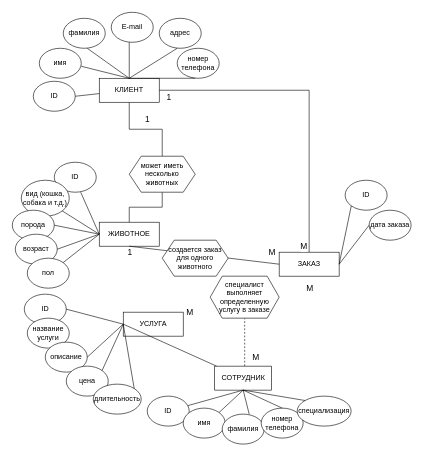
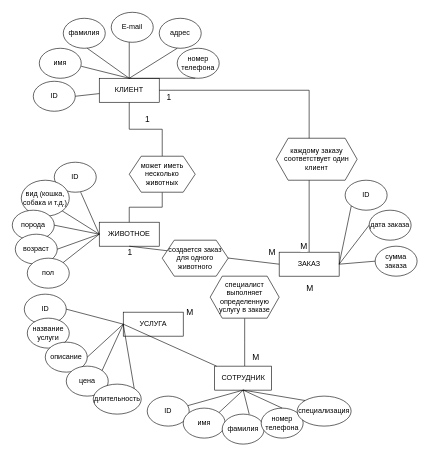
  <mxCell id="0" />
  <mxCell id="1" parent="0" />
  <mxCell id="2" value="" style="edgeStyle=orthogonalEdgeStyle;rounded=0;orthogonalLoop=1;jettySize=auto;html=1;endArrow=none;endFill=0;" parent="1" source="5" target="26" edge="1"><mxGeometry relative="1" as="geometry" /></mxCell>
  <mxCell id="3" value="&lt;font style=&quot;font-size: 14px;&quot;&gt;1&lt;/font&gt;" style="edgeLabel;html=1;align=center;verticalAlign=middle;resizable=0;points=[];" parent="2" vertex="1" connectable="0"><mxGeometry x="-0.061" y="-1" relative="1" as="geometry"><mxPoint x="6" y="-18" as="offset" /></mxGeometry></mxCell>
  <mxCell id="4" value="&lt;font style=&quot;font-size: 14px;&quot;&gt;М&lt;/font&gt;" style="edgeLabel;html=1;align=center;verticalAlign=middle;resizable=0;points=[];" parent="2" vertex="1" connectable="0"><mxGeometry x="-0.524" y="6" relative="1" as="geometry"><mxPoint x="4" y="173" as="offset" /></mxGeometry></mxCell>
  <mxCell id="5" value="КЛИЕНТ" style="rounded=0;whiteSpace=wrap;html=1;" parent="1" vertex="1"><mxGeometry x="165" y="130" width="100" height="40" as="geometry" /></mxCell>
- <mxCell id="6" style="edgeStyle=orthogonalEdgeStyle;rounded=0;orthogonalLoop=1;jettySize=auto;html=1;entryX=0.5;entryY=1;entryDx=0;entryDy=0;endArrow=none;endFill=0;dashed=1;" parent="1" source="7" target="28" edge="1"><mxGeometry relative="1" as="geometry"><Array as="points"><mxPoint x="408" y="570" /></Array></mxGeometry></mxCell>
+ <mxCell id="6" style="edgeStyle=orthogonalEdgeStyle;rounded=0;orthogonalLoop=1;jettySize=auto;html=1;entryX=0.5;entryY=1;entryDx=0;entryDy=0;endArrow=none;endFill=0;" parent="1" source="7" target="28" edge="1"><mxGeometry relative="1" as="geometry"><Array as="points"><mxPoint x="408" y="570" /></Array></mxGeometry></mxCell>
  <mxCell id="7" value="СОТРУДНИК" style="rounded=0;whiteSpace=wrap;html=1;" parent="1" vertex="1"><mxGeometry x="357.5" y="610" width="95" height="40" as="geometry" /></mxCell>
  <mxCell id="8" value="ЖИВОТНОЕ" style="rounded=0;whiteSpace=wrap;html=1;" parent="1" vertex="1"><mxGeometry x="165" y="370" width="100" height="40" as="geometry" /></mxCell>
  <mxCell id="9" value="УСЛУГА" style="rounded=0;whiteSpace=wrap;html=1;" parent="1" vertex="1"><mxGeometry x="205" y="520" width="100" height="40" as="geometry" /></mxCell>
  <mxCell id="10" style="edgeStyle=orthogonalEdgeStyle;rounded=0;orthogonalLoop=1;jettySize=auto;html=1;entryX=1;entryY=0.5;entryDx=0;entryDy=0;endArrow=none;endFill=0;" parent="1" source="11" target="5" edge="1"><mxGeometry relative="1" as="geometry"><mxPoint x="515" y="160" as="targetPoint" /><Array as="points"><mxPoint x="515" y="150" /></Array></mxGeometry></mxCell>
  <mxCell id="11" value="ЗАКАЗ" style="rounded=0;whiteSpace=wrap;html=1;" parent="1" vertex="1"><mxGeometry x="465" y="420" width="100" height="40" as="geometry" /></mxCell>
  <mxCell id="12" value="ID" style="ellipse;whiteSpace=wrap;html=1;" parent="1" vertex="1"><mxGeometry x="55" y="135" width="70" height="50" as="geometry" /></mxCell>
  <mxCell id="13" value="" style="endArrow=none;html=1;rounded=0;" parent="1" source="5" edge="1"><mxGeometry width="50" height="50" relative="1" as="geometry"><mxPoint x="94.289" y="210" as="sourcePoint" /><mxPoint x="125" y="160" as="targetPoint" /></mxGeometry></mxCell>
  <mxCell id="14" value="имя" style="ellipse;whiteSpace=wrap;html=1;" parent="1" vertex="1"><mxGeometry x="65" y="80" width="70" height="50" as="geometry" /></mxCell>
  <mxCell id="15" value="фамилия" style="ellipse;whiteSpace=wrap;html=1;" parent="1" vertex="1"><mxGeometry x="105" y="30" width="70" height="50" as="geometry" /></mxCell>
  <mxCell id="16" value="E-mail" style="ellipse;whiteSpace=wrap;html=1;" parent="1" vertex="1"><mxGeometry x="185" y="20" width="70" height="50" as="geometry" /></mxCell>
  <mxCell id="17" value="адрес" style="ellipse;whiteSpace=wrap;html=1;" parent="1" vertex="1"><mxGeometry x="265" y="30" width="70" height="50" as="geometry" /></mxCell>
  <mxCell id="18" value="номер телефона" style="ellipse;whiteSpace=wrap;html=1;" parent="1" vertex="1"><mxGeometry x="295" y="80" width="70" height="50" as="geometry" /></mxCell>
  <mxCell id="19" value="" style="endArrow=none;html=1;rounded=0;exitX=0.5;exitY=0;exitDx=0;exitDy=0;" parent="1" source="5" edge="1"><mxGeometry width="50" height="50" relative="1" as="geometry"><mxPoint x="275" y="180" as="sourcePoint" /><mxPoint x="325" y="130" as="targetPoint" /><Array as="points" /></mxGeometry></mxCell>
  <mxCell id="20" value="" style="endArrow=none;html=1;rounded=0;" parent="1" edge="1"><mxGeometry width="50" height="50" relative="1" as="geometry"><mxPoint x="215" y="130" as="sourcePoint" /><mxPoint x="295" y="80" as="targetPoint" /></mxGeometry></mxCell>
  <mxCell id="21" value="" style="endArrow=none;html=1;rounded=0;exitX=0.5;exitY=0;exitDx=0;exitDy=0;" parent="1" source="5" edge="1"><mxGeometry width="50" height="50" relative="1" as="geometry"><mxPoint x="165" y="120" as="sourcePoint" /><mxPoint x="215" y="70" as="targetPoint" /></mxGeometry></mxCell>
  <mxCell id="22" value="" style="endArrow=none;html=1;rounded=0;exitX=0.5;exitY=0;exitDx=0;exitDy=0;" parent="1" source="5" edge="1"><mxGeometry width="50" height="50" relative="1" as="geometry"><mxPoint x="95" y="130" as="sourcePoint" /><mxPoint x="145" y="80" as="targetPoint" /></mxGeometry></mxCell>
  <mxCell id="23" value="" style="endArrow=none;html=1;rounded=0;exitX=0.5;exitY=0;exitDx=0;exitDy=0;" parent="1" source="5" edge="1"><mxGeometry width="50" height="50" relative="1" as="geometry"><mxPoint x="85" y="160" as="sourcePoint" /><mxPoint x="135" y="110" as="targetPoint" /></mxGeometry></mxCell>
  <mxCell id="24" value="" style="endArrow=none;html=1;rounded=0;exitX=0;exitY=0.5;exitDx=0;exitDy=0;endFill=0;startArrow=none;startFill=0;" parent="1" source="11" edge="1"><mxGeometry width="50" height="50" relative="1" as="geometry"><mxPoint x="165" y="460" as="sourcePoint" /><mxPoint x="215" y="410" as="targetPoint" /></mxGeometry></mxCell>
  <mxCell id="25" value="" style="edgeStyle=orthogonalEdgeStyle;rounded=0;orthogonalLoop=1;jettySize=auto;html=1;endArrow=none;endFill=0;" parent="1" source="26" target="8" edge="1"><mxGeometry relative="1" as="geometry" /></mxCell>
  <mxCell id="26" value="может иметь несколько животных" style="shape=hexagon;perimeter=hexagonPerimeter2;whiteSpace=wrap;html=1;fixedSize=1;" parent="1" vertex="1"><mxGeometry x="215" y="260" width="110" height="60" as="geometry" /></mxCell>
  <mxCell id="27" value="создается заказ для одного животного" style="shape=hexagon;perimeter=hexagonPerimeter2;whiteSpace=wrap;html=1;fixedSize=1;" parent="1" vertex="1"><mxGeometry x="270" y="400" width="110" height="60" as="geometry" /></mxCell>
  <mxCell id="28" value="специалист выполняет определенную услугу в заказе" style="shape=hexagon;perimeter=hexagonPerimeter2;whiteSpace=wrap;html=1;fixedSize=1;" parent="1" vertex="1"><mxGeometry x="350" y="460" width="115" height="70" as="geometry" /></mxCell>
+ <mxCell id="29" value="каждому заказу соответствует один клиент" style="shape=hexagon;perimeter=hexagonPerimeter2;whiteSpace=wrap;html=1;fixedSize=1;" parent="1" vertex="1"><mxGeometry x="460" y="230" width="135" height="70" as="geometry" /></mxCell>
  <mxCell id="30" value="ID" style="ellipse;whiteSpace=wrap;html=1;" parent="1" vertex="1"><mxGeometry x="90" y="270" width="70" height="50" as="geometry" /></mxCell>
  <mxCell id="31" value="вид&amp;nbsp;&lt;span style=&quot;background-color: initial;&quot;&gt;(кошка, собака и т.д.)&lt;/span&gt;" style="ellipse;whiteSpace=wrap;html=1;" parent="1" vertex="1"><mxGeometry x="35" y="300" width="80" height="60" as="geometry" /></mxCell>
  <mxCell id="32" value="порода" style="ellipse;whiteSpace=wrap;html=1;" parent="1" vertex="1"><mxGeometry x="20" y="350" width="70" height="50" as="geometry" /></mxCell>
  <mxCell id="33" value="возраст" style="ellipse;whiteSpace=wrap;html=1;" parent="1" vertex="1"><mxGeometry x="25" y="390" width="70" height="50" as="geometry" /></mxCell>
  <mxCell id="34" value="пол" style="ellipse;whiteSpace=wrap;html=1;" parent="1" vertex="1"><mxGeometry x="45" y="430" width="70" height="50" as="geometry" /></mxCell>
  <mxCell id="35" value="" style="endArrow=none;html=1;rounded=0;exitX=1;exitY=0;exitDx=0;exitDy=0;" parent="1" source="34" edge="1"><mxGeometry width="50" height="50" relative="1" as="geometry"><mxPoint x="115" y="440" as="sourcePoint" /><mxPoint x="165" y="390" as="targetPoint" /></mxGeometry></mxCell>
  <mxCell id="36" value="" style="endArrow=none;html=1;rounded=0;exitX=1;exitY=0.5;exitDx=0;exitDy=0;" parent="1" source="33" edge="1"><mxGeometry width="50" height="50" relative="1" as="geometry"><mxPoint x="105" y="437" as="sourcePoint" /><mxPoint x="165" y="390" as="targetPoint" /></mxGeometry></mxCell>
  <mxCell id="37" value="" style="endArrow=none;html=1;rounded=0;exitX=1;exitY=0.5;exitDx=0;exitDy=0;" parent="1" source="32" edge="1"><mxGeometry width="50" height="50" relative="1" as="geometry"><mxPoint x="105" y="437" as="sourcePoint" /><mxPoint x="165" y="390" as="targetPoint" /></mxGeometry></mxCell>
  <mxCell id="38" value="" style="endArrow=none;html=1;rounded=0;exitX=1;exitY=1;exitDx=0;exitDy=0;" parent="1" source="31" edge="1"><mxGeometry width="50" height="50" relative="1" as="geometry"><mxPoint x="105" y="437" as="sourcePoint" /><mxPoint x="165" y="390" as="targetPoint" /></mxGeometry></mxCell>
  <mxCell id="39" value="" style="endArrow=none;html=1;rounded=0;exitX=0.629;exitY=1;exitDx=0;exitDy=0;exitPerimeter=0;" parent="1" source="30" edge="1"><mxGeometry width="50" height="50" relative="1" as="geometry"><mxPoint x="105" y="437" as="sourcePoint" /><mxPoint x="165" y="390" as="targetPoint" /></mxGeometry></mxCell>
  <mxCell id="40" value="ID" style="ellipse;whiteSpace=wrap;html=1;" parent="1" vertex="1"><mxGeometry x="40" y="490" width="70" height="50" as="geometry" /></mxCell>
  <mxCell id="41" value="название услуги" style="ellipse;whiteSpace=wrap;html=1;" parent="1" vertex="1"><mxGeometry x="45" y="530" width="70" height="50" as="geometry" /></mxCell>
  <mxCell id="42" value="описание" style="ellipse;whiteSpace=wrap;html=1;" parent="1" vertex="1"><mxGeometry x="75" y="570" width="70" height="50" as="geometry" /></mxCell>
  <mxCell id="43" value="цена" style="ellipse;whiteSpace=wrap;html=1;" parent="1" vertex="1"><mxGeometry x="110" y="610" width="70" height="50" as="geometry" /></mxCell>
  <mxCell id="44" value="длительность" style="ellipse;whiteSpace=wrap;html=1;" parent="1" vertex="1"><mxGeometry x="155" y="640" width="80" height="50" as="geometry" /></mxCell>
  <mxCell id="45" value="" style="endArrow=none;html=1;rounded=0;exitX=0;exitY=0.5;exitDx=0;exitDy=0;entryX=1;entryY=0.5;entryDx=0;entryDy=0;" parent="1" source="9" target="40" edge="1"><mxGeometry width="50" height="50" relative="1" as="geometry"><mxPoint x="60" y="570" as="sourcePoint" /><mxPoint x="125" y="520" as="targetPoint" /></mxGeometry></mxCell>
  <mxCell id="46" value="" style="endArrow=none;html=1;rounded=0;exitX=0;exitY=0.5;exitDx=0;exitDy=0;" parent="1" source="9" target="7" edge="1"><mxGeometry width="50" height="50" relative="1" as="geometry"><mxPoint x="215" y="550" as="sourcePoint" /><mxPoint x="120" y="525" as="targetPoint" /></mxGeometry></mxCell>
  <mxCell id="47" value="" style="endArrow=none;html=1;rounded=0;exitX=0;exitY=0.5;exitDx=0;exitDy=0;entryX=1;entryY=0.5;entryDx=0;entryDy=0;" parent="1" source="9" target="42" edge="1"><mxGeometry width="50" height="50" relative="1" as="geometry"><mxPoint x="225" y="560" as="sourcePoint" /><mxPoint x="130" y="535" as="targetPoint" /></mxGeometry></mxCell>
  <mxCell id="48" value="" style="endArrow=none;html=1;rounded=0;exitX=0;exitY=0.5;exitDx=0;exitDy=0;entryX=1;entryY=0;entryDx=0;entryDy=0;" parent="1" source="9" target="43" edge="1"><mxGeometry width="50" height="50" relative="1" as="geometry"><mxPoint x="235" y="570" as="sourcePoint" /><mxPoint x="140" y="545" as="targetPoint" /></mxGeometry></mxCell>
  <mxCell id="49" value="" style="endArrow=none;html=1;rounded=0;exitX=0;exitY=0.5;exitDx=0;exitDy=0;entryX=1;entryY=0;entryDx=0;entryDy=0;" parent="1" source="9" target="44" edge="1"><mxGeometry width="50" height="50" relative="1" as="geometry"><mxPoint x="245" y="580" as="sourcePoint" /><mxPoint x="150" y="555" as="targetPoint" /></mxGeometry></mxCell>
  <mxCell id="50" value="ID" style="ellipse;whiteSpace=wrap;html=1;" parent="1" vertex="1"><mxGeometry x="245" y="660" width="70" height="50" as="geometry" /></mxCell>
  <mxCell id="51" value="имя" style="ellipse;whiteSpace=wrap;html=1;" parent="1" vertex="1"><mxGeometry x="305" y="680" width="70" height="50" as="geometry" /></mxCell>
  <mxCell id="52" value="фамилия" style="ellipse;whiteSpace=wrap;html=1;" parent="1" vertex="1"><mxGeometry x="370" y="690" width="70" height="50" as="geometry" /></mxCell>
  <mxCell id="53" value="номер телефона" style="ellipse;whiteSpace=wrap;html=1;" parent="1" vertex="1"><mxGeometry x="435" y="680" width="70" height="50" as="geometry" /></mxCell>
  <mxCell id="54" value="специализация" style="ellipse;whiteSpace=wrap;html=1;" parent="1" vertex="1"><mxGeometry x="495" y="660" width="90" height="50" as="geometry" /></mxCell>
  <mxCell id="55" value="" style="endArrow=none;html=1;rounded=0;" parent="1" source="50" edge="1"><mxGeometry width="50" height="50" relative="1" as="geometry"><mxPoint x="355" y="700" as="sourcePoint" /><mxPoint x="405" y="650" as="targetPoint" /></mxGeometry></mxCell>
  <mxCell id="56" value="" style="endArrow=none;html=1;rounded=0;exitX=1;exitY=0;exitDx=0;exitDy=0;" parent="1" source="51" edge="1"><mxGeometry width="50" height="50" relative="1" as="geometry"><mxPoint x="355" y="700" as="sourcePoint" /><mxPoint x="405" y="650" as="targetPoint" /></mxGeometry></mxCell>
  <mxCell id="57" value="" style="endArrow=none;html=1;rounded=0;exitX=0.643;exitY=0;exitDx=0;exitDy=0;exitPerimeter=0;" parent="1" source="52" edge="1"><mxGeometry width="50" height="50" relative="1" as="geometry"><mxPoint x="405" y="690" as="sourcePoint" /><mxPoint x="405" y="650" as="targetPoint" /></mxGeometry></mxCell>
  <mxCell id="58" value="" style="endArrow=none;html=1;rounded=0;exitX=0.5;exitY=0;exitDx=0;exitDy=0;" parent="1" source="53" edge="1"><mxGeometry width="50" height="50" relative="1" as="geometry"><mxPoint x="245" y="810" as="sourcePoint" /><mxPoint x="405" y="650" as="targetPoint" /></mxGeometry></mxCell>
  <mxCell id="59" value="" style="endArrow=none;html=1;rounded=0;exitX=0;exitY=0;exitDx=0;exitDy=0;" parent="1" source="54" edge="1"><mxGeometry width="50" height="50" relative="1" as="geometry"><mxPoint x="235" y="780" as="sourcePoint" /><mxPoint x="405" y="650" as="targetPoint" /></mxGeometry></mxCell>
  <mxCell id="60" value="ID" style="ellipse;whiteSpace=wrap;html=1;" parent="1" vertex="1"><mxGeometry x="575" y="300" width="70" height="50" as="geometry" /></mxCell>
  <mxCell id="61" value="дата заказа" style="ellipse;whiteSpace=wrap;html=1;" parent="1" vertex="1"><mxGeometry x="615" y="350" width="70" height="50" as="geometry" /></mxCell>
+ <mxCell id="62" value="сумма заказа" style="ellipse;whiteSpace=wrap;html=1;" parent="1" vertex="1"><mxGeometry x="625" y="410" width="70" height="50" as="geometry" /></mxCell>
  <mxCell id="63" value="" style="endArrow=none;html=1;rounded=0;exitX=1;exitY=0.5;exitDx=0;exitDy=0;entryX=0;entryY=1;entryDx=0;entryDy=0;" parent="1" source="11" target="60" edge="1"><mxGeometry width="50" height="50" relative="1" as="geometry"><mxPoint x="565" y="370" as="sourcePoint" /><mxPoint x="615" y="320" as="targetPoint" /></mxGeometry></mxCell>
  <mxCell id="64" value="" style="endArrow=none;html=1;rounded=0;exitX=1;exitY=0.5;exitDx=0;exitDy=0;entryX=0;entryY=0.5;entryDx=0;entryDy=0;" parent="1" source="11" target="61" edge="1"><mxGeometry width="50" height="50" relative="1" as="geometry"><mxPoint x="565" y="370" as="sourcePoint" /><mxPoint x="615" y="320" as="targetPoint" /></mxGeometry></mxCell>
+ <mxCell id="65" value="" style="endArrow=none;html=1;rounded=0;exitX=1;exitY=0.5;exitDx=0;exitDy=0;entryX=0;entryY=0.5;entryDx=0;entryDy=0;" parent="1" source="11" target="62" edge="1"><mxGeometry width="50" height="50" relative="1" as="geometry"><mxPoint x="565" y="370" as="sourcePoint" /><mxPoint x="615" y="320" as="targetPoint" /></mxGeometry></mxCell>
  <mxCell id="66" value="&lt;font style=&quot;font-size: 14px;&quot;&gt;1&lt;/font&gt;" style="edgeLabel;html=1;align=center;verticalAlign=middle;resizable=0;points=[];" parent="1" vertex="1" connectable="0"><mxGeometry x="215" y="420.003" as="geometry" /></mxCell>
  <mxCell id="67" value="&lt;font style=&quot;font-size: 14px;&quot;&gt;М&lt;/font&gt;" style="edgeLabel;html=1;align=center;verticalAlign=middle;resizable=0;points=[];" parent="1" vertex="1" connectable="0"><mxGeometry x="452.5" y="420.003" as="geometry" /></mxCell>
  <mxCell id="68" value="&lt;font style=&quot;font-size: 14px;&quot;&gt;М&lt;/font&gt;" style="edgeLabel;html=1;align=center;verticalAlign=middle;resizable=0;points=[];" parent="1" vertex="1" connectable="0"><mxGeometry x="315" y="520.003" as="geometry" /></mxCell>
  <mxCell id="69" value="&lt;font style=&quot;font-size: 14px;&quot;&gt;М&lt;/font&gt;" style="edgeLabel;html=1;align=center;verticalAlign=middle;resizable=0;points=[];" parent="1" vertex="1" connectable="0"><mxGeometry x="505" y="410.003" as="geometry" /></mxCell>
  <mxCell id="70" value="&lt;font style=&quot;font-size: 14px;&quot;&gt;1&lt;/font&gt;" style="edgeLabel;html=1;align=center;verticalAlign=middle;resizable=0;points=[];" parent="1" vertex="1" connectable="0"><mxGeometry x="280" y="160.003" as="geometry" /></mxCell>
  <mxCell id="71" value="&lt;font style=&quot;font-size: 14px;&quot;&gt;М&lt;/font&gt;" style="edgeLabel;html=1;align=center;verticalAlign=middle;resizable=0;points=[];" parent="1" vertex="1" connectable="0"><mxGeometry x="425" y="595.003" as="geometry" /></mxCell>
  <mxCell id="72" value="&lt;font style=&quot;font-size: 14px;&quot;&gt;М&lt;/font&gt;" style="edgeLabel;html=1;align=center;verticalAlign=middle;resizable=0;points=[];" parent="1" vertex="1" connectable="0"><mxGeometry x="515" y="480.003" as="geometry" /></mxCell>
